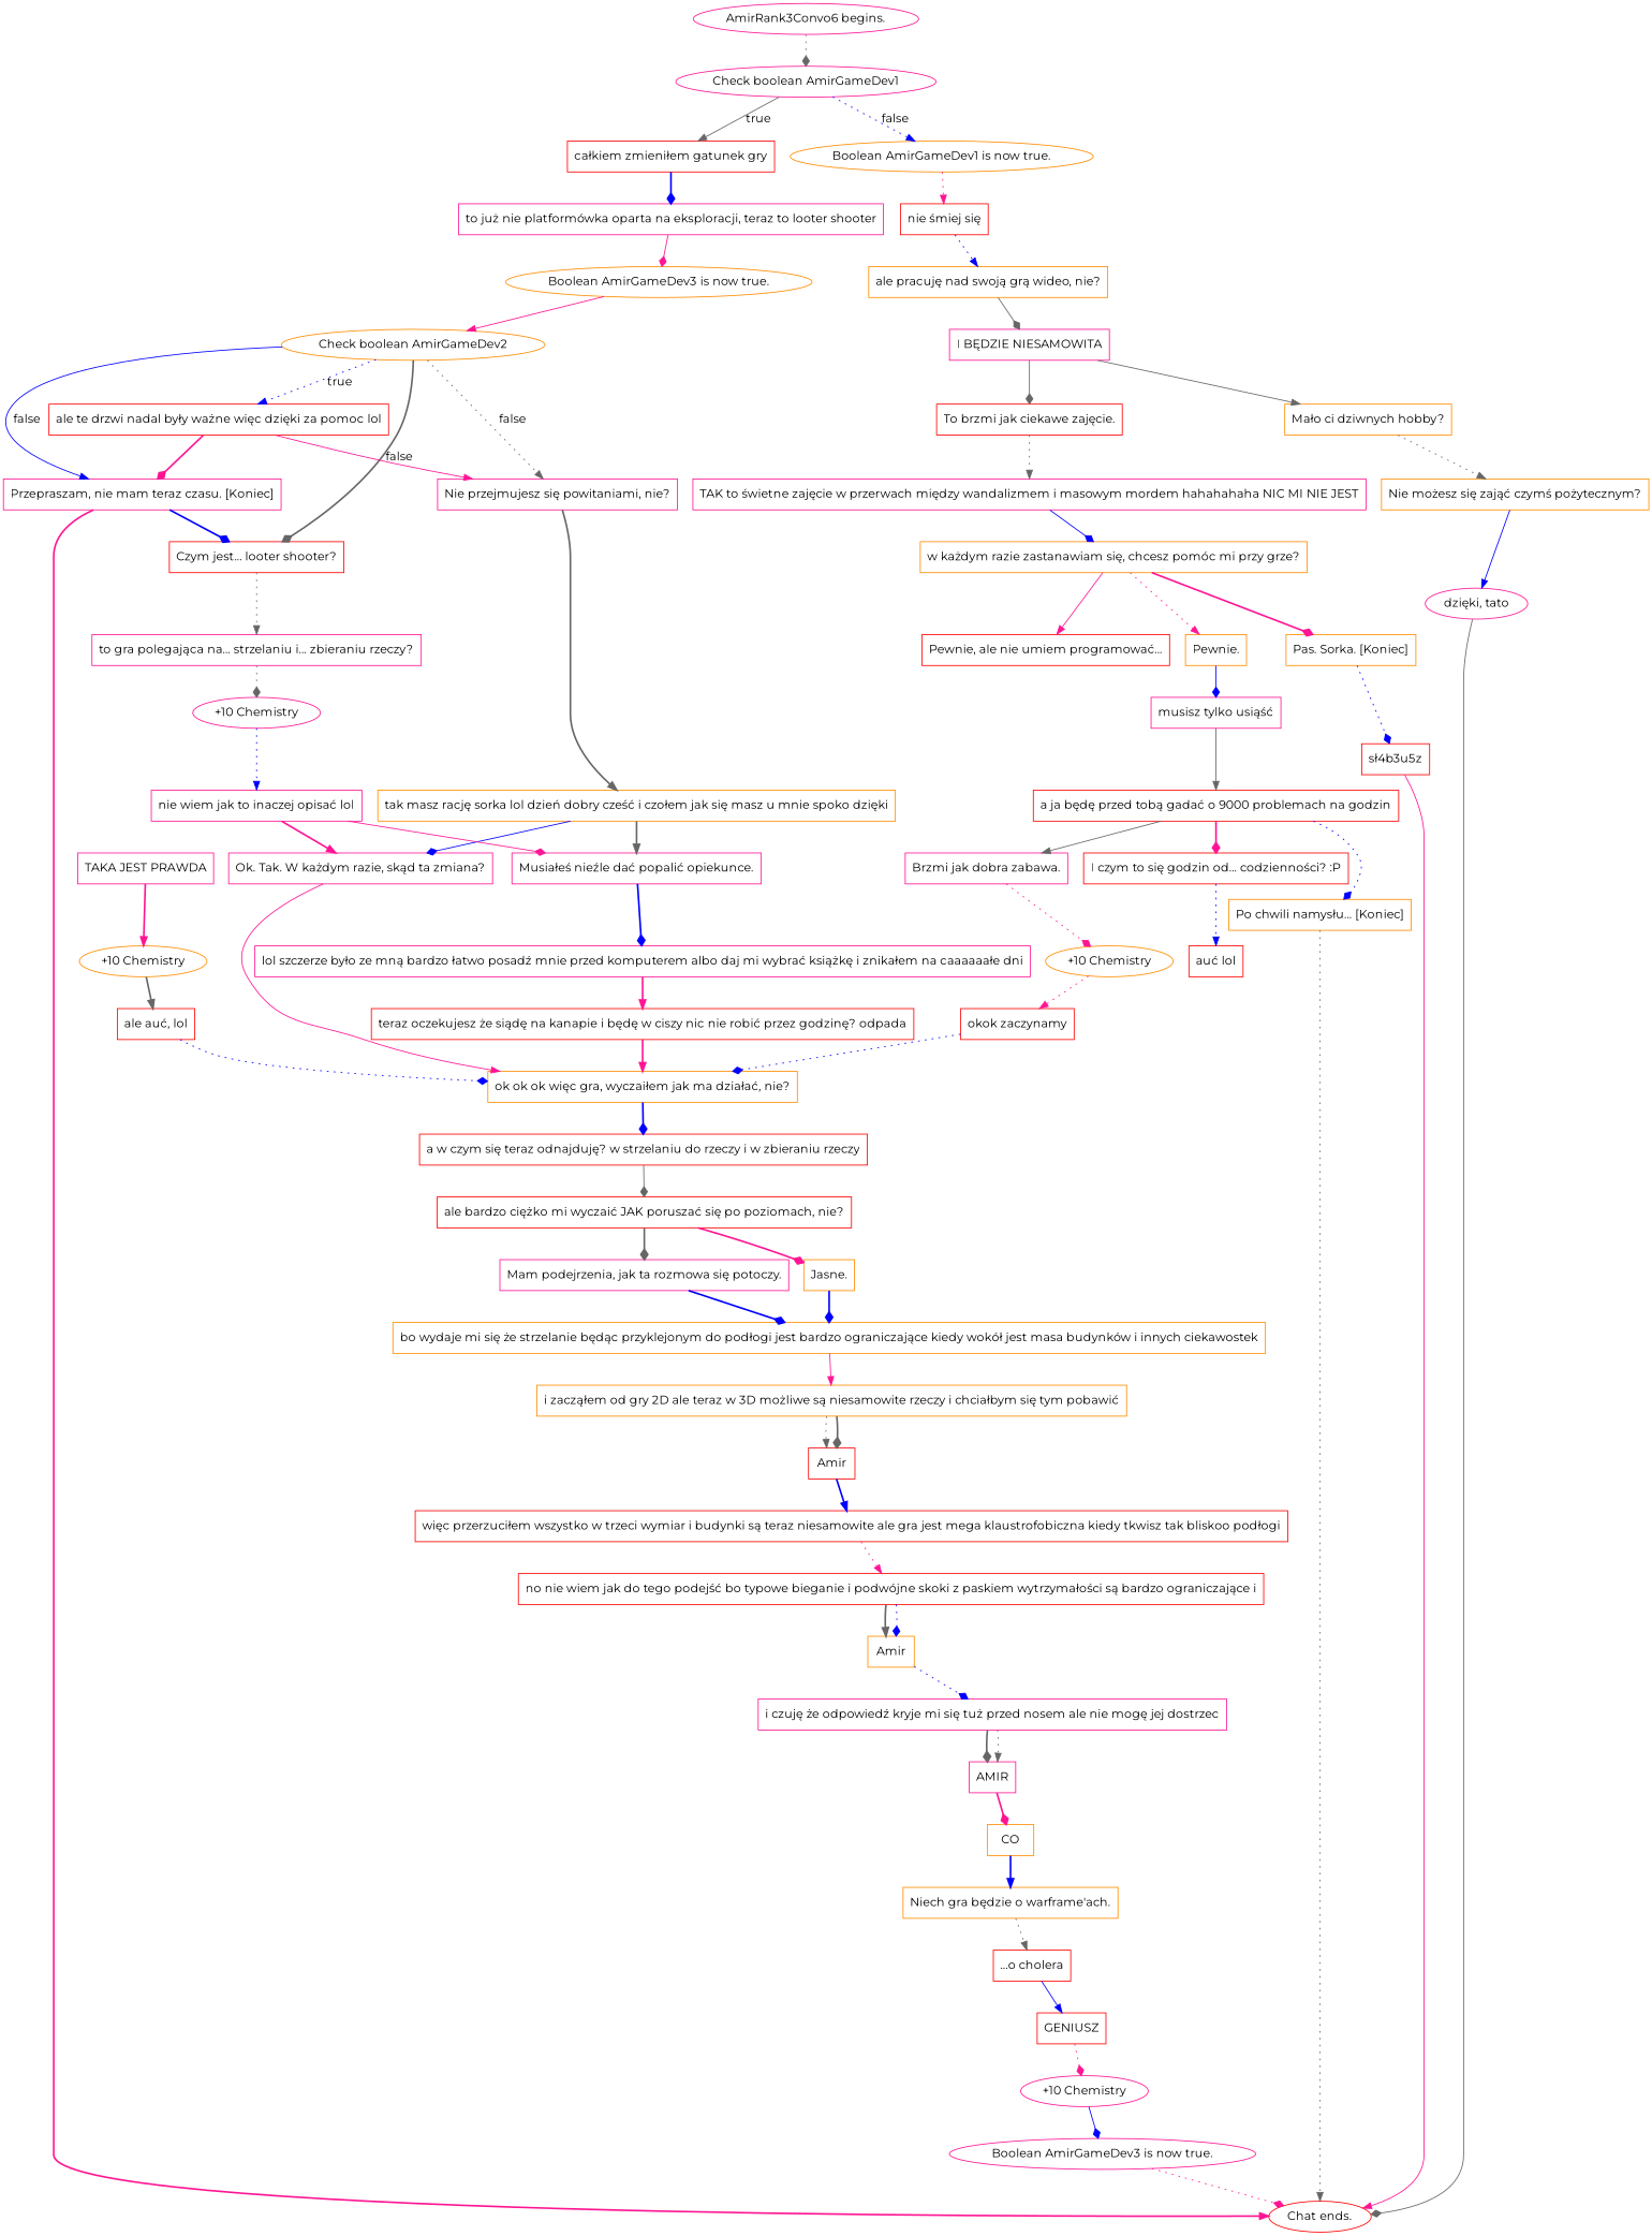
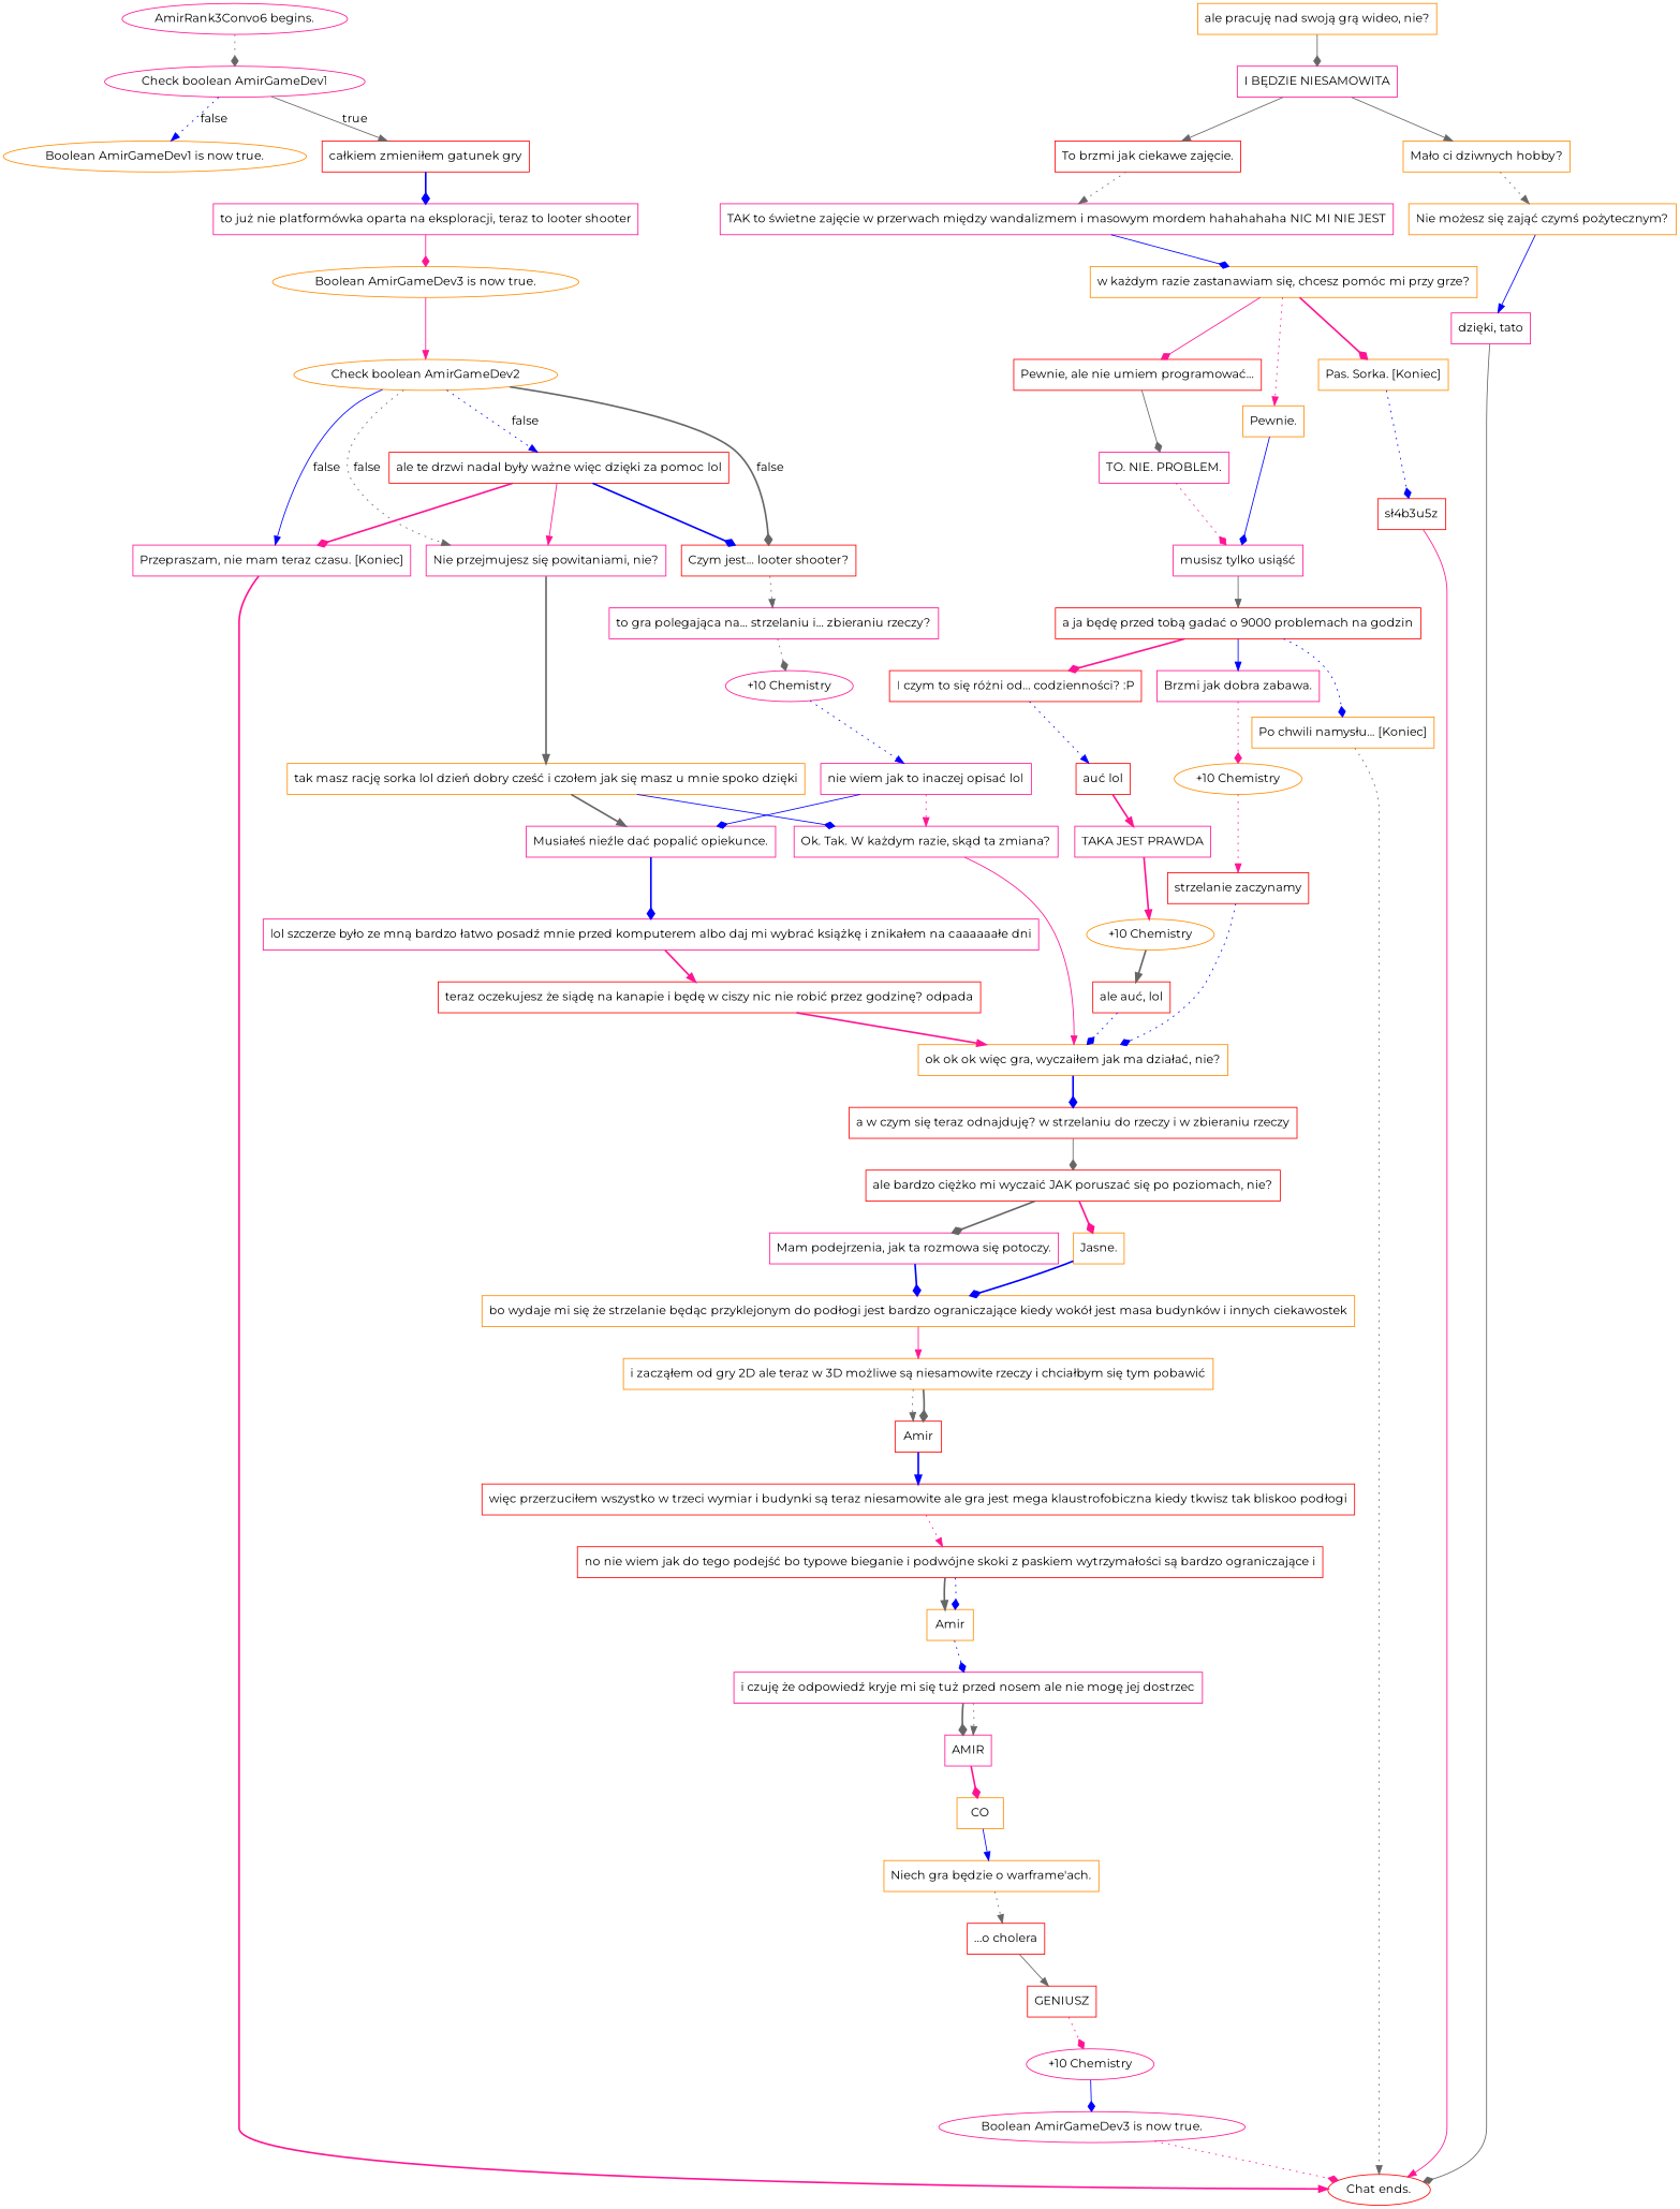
  digraph {
    fontname=Montserrat
    node [color=deeppink fontname=Montserrat shape=box]
    edge [arrowhead=normal color=gray40 fontname=Montserrat style=dotted]
    "AmirRank3Convo6 begins." [shape=""]
    n2 [label="Check boolean AmirGameDev1" shape=""]
    n3 [color=red label="całkiem zmieniłem gatunek gry"]
    n4 [color=darkorange label="Boolean AmirGameDev1 is now true." shape=""]
    n5 [label="to już nie platformówka oparta na eksploracji, teraz to looter shooter"]
-   n6 [color=red label="nie śmiej się"]
    n7 [color=darkorange label="Boolean AmirGameDev3 is now true." shape=""]
    n8 [color=darkorange label="ale pracuję nad swoją grą wideo, nie?"]
    n9 [color=darkorange label="Check boolean AmirGameDev2" shape=""]
    n10 [label="I BĘDZIE NIESAMOWITA"]
    n11 [color=red label="ale te drzwi nadal były ważne więc dzięki za pomoc lol"]
    n12 [label="Przepraszam, nie mam teraz czasu. [Koniec]"]
    n13 [color=red label="Czym jest... looter shooter?"]
    n14 [label="Nie przejmujesz się powitaniami, nie?"]
    n15 [color=red label="To brzmi jak ciekawe zajęcie."]
    n16 [color=darkorange label="Mało ci dziwnych hobby?"]
    "Chat ends." [color=red shape=""]
    n18 [label="to gra polegająca na... strzelaniu i... zbieraniu rzeczy?"]
    n19 [color=darkorange label="tak masz rację sorka lol dzień dobry cześć i czołem jak się masz u mnie spoko dzięki"]
    n20 [label="TAK to świetne zajęcie w przerwach między wandalizmem i masowym mordem hahahahaha NIC MI NIE JEST"]
    n21 [color=darkorange label="Nie możesz się zająć czymś pożytecznym?"]
    n22 [label="+10 Chemistry" shape=""]
    n23 [label="Musiałeś nieźle dać popalić opiekunce."]
    n24 [label="Ok. Tak. W każdym razie, skąd ta zmiana?"]
    n25 [color=darkorange label="w każdym razie zastanawiam się, chcesz pomóc mi przy grze?"]
-   n26 [label="dzięki, tato" shape=ellipse]
+   n26 [label="dzięki, tato"]
    n27 [label="nie wiem jak to inaczej opisać lol"]
    n28 [label="lol szczerze było ze mną bardzo łatwo posadź mnie przed komputerem albo daj mi wybrać książkę i znikałem na caaaaaałe dni"]
    n29 [color=darkorange label="ok ok ok więc gra, wyczaiłem jak ma działać, nie?"]
    n30 [color=red label="Pewnie, ale nie umiem programować..."]
    n31 [color=darkorange label="Pewnie."]
    n32 [color=darkorange label="Pas. Sorka. [Koniec]"]
    n33 [color=red label="teraz oczekujesz że siądę na kanapie i będę w ciszy nic nie robić przez godzinę? odpada"]
    n34 [color=red label="a w czym się teraz odnajduję? w strzelaniu do rzeczy i w zbieraniu rzeczy"]
+   n35 [label="TO. NIE. PROBLEM."]
    n36 [label="musisz tylko usiąść"]
    n37 [color=red label="sł4b3u5z"]
    n38 [color=red label="ale bardzo ciężko mi wyczaić JAK poruszać się po poziomach, nie?"]
    n39 [color=red label="a ja będę przed tobą gadać o 9000 problemach na godzin"]
    n40 [color=darkorange label="Jasne."]
    n41 [label="Mam podejrzenia, jak ta rozmowa się potoczy."]
-   n42 [color=red label="I czym to się godzin od... codzienności? :P"]
+   n42 [color=red label="I czym to się różni od... codzienności? :P"]
    n43 [label="Brzmi jak dobra zabawa."]
    n44 [color=darkorange label="Po chwili namysłu... [Koniec]"]
    n45 [color=darkorange label="bo wydaje mi się że strzelanie będąc przyklejonym do podłogi jest bardzo ograniczające kiedy wokół jest masa budynków i innych ciekawostek"]
    n46 [color=red label="auć lol"]
    n47 [color=darkorange label="+10 Chemistry" shape=""]
    n48 [color=darkorange label="i zacząłem od gry 2D ale teraz w 3D możliwe są niesamowite rzeczy i chciałbym się tym pobawić"]
    n49 [label="TAKA JEST PRAWDA"]
-   n50 [color=red label="okok zaczynamy"]
+   n50 [color=red label="strzelanie zaczynamy"]
    n51 [color=red label=Amir]
    n52 [color=darkorange label="+10 Chemistry" shape=""]
    n53 [color=red label="więc przerzuciłem wszystko w trzeci wymiar i budynki są teraz niesamowite ale gra jest mega klaustrofobiczna kiedy tkwisz tak bliskoo podłogi"]
    n54 [color=red label="ale auć, lol"]
    n55 [color=red label="no nie wiem jak do tego podejść bo typowe bieganie i podwójne skoki z paskiem wytrzymałości są bardzo ograniczające i"]
    n56 [color=darkorange label=Amir]
    n57 [label="i czuję że odpowiedź kryje mi się tuż przed nosem ale nie mogę jej dostrzec"]
    n58 [label=AMIR]
    n59 [color=darkorange label=CO]
    n60 [color=darkorange label="Niech gra będzie o warframe'ach."]
    n61 [color=red label="...o cholera"]
    n62 [color=red label=GENIUSZ]
    n63 [label="+10 Chemistry" shape=""]
    n64 [label="Boolean AmirGameDev3 is now true." shape=""]
    "AmirRank3Convo6 begins." -> n2 [arrowhead=diamond]
    n2 -> n3 [label=true style=solid]
    n2 -> n4 [color=blue label=false]
    n3 -> n5 [arrowhead=diamond color=blue style=bold]
-   n4 -> n6 [color=deeppink]
    n5 -> n7 [arrowhead=diamond color=deeppink style=solid]
-   n6 -> n8 [color=blue]
    n7 -> n9 [color=deeppink style=solid]
    n8 -> n10 [arrowhead=diamond style=solid]
-   n9 -> n11 [color=blue label=true]
+   n9 -> n11 [color=blue label=false]
    n9 -> n12 [color=blue label=false style=solid]
    n9 -> n13 [arrowhead=diamond label=false style=bold]
    n9 -> n14 [label=false]
-   n10 -> n15 [arrowhead=diamond style=solid]
+   n10 -> n15 [style=solid]
    n10 -> n16 [style=solid]
    n11 -> n12 [arrowhead=diamond color=deeppink style=bold]
-   n12 -> n13 [arrowhead=diamond color=blue style=bold]
+   n11 -> n13 [arrowhead=diamond color=blue style=bold]
    n11 -> n14 [color=deeppink style=solid]
    n12 -> "Chat ends." [color=deeppink style=bold]
    n13 -> n18
    n14 -> n19 [style=bold]
    n15 -> n20
    n16 -> n21
    n18 -> n22 [arrowhead=diamond]
    n19 -> n23 [style=bold]
    n19 -> n24 [arrowhead=diamond color=blue style=solid]
    n20 -> n25 [arrowhead=diamond color=blue style=solid]
    n21 -> n26 [color=blue style=solid]
    n22 -> n27 [color=blue]
    n23 -> n28 [arrowhead=diamond color=blue style=bold]
    n24 -> n29 [color=deeppink style=solid]
-   n25 -> n30 [color=deeppink style=solid]
+   n25 -> n30 [arrowhead=diamond color=deeppink style=solid]
    n25 -> n31 [color=deeppink]
    n25 -> n32 [arrowhead=diamond color=deeppink style=bold]
    n26 -> "Chat ends." [arrowhead=diamond style=solid]
-   n27 -> n23 [arrowhead=diamond color=deeppink style=solid]
-   n27 -> n24 [color=deeppink style=bold]
+   n27 -> n23 [arrowhead=diamond color=blue style=solid]
+   n27 -> n24 [color=deeppink]
    n28 -> n33 [color=deeppink style=bold]
    n29 -> n34 [arrowhead=diamond color=blue style=bold]
+   n30 -> n35 [arrowhead=diamond style=solid]
    n31 -> n36 [arrowhead=diamond color=blue style=solid]
    n32 -> n37 [arrowhead=diamond color=blue]
    n33 -> n29 [color=deeppink style=bold]
    n34 -> n38 [arrowhead=diamond style=solid]
+   n35 -> n36 [arrowhead=diamond color=deeppink]
    n36 -> n39 [style=solid]
    n37 -> "Chat ends." [color=deeppink style=solid]
    n38 -> n40 [arrowhead=diamond color=deeppink style=bold]
    n38 -> n41 [arrowhead=diamond style=bold]
    n39 -> n42 [arrowhead=diamond color=deeppink style=bold]
-   n39 -> n43 [style=solid]
+   n39 -> n43 [color=blue style=solid]
    n39 -> n44 [arrowhead=diamond color=blue]
    n40 -> n45 [arrowhead=diamond color=blue style=bold]
    n41 -> n45 [arrowhead=diamond color=blue style=bold]
    n42 -> n46 [color=blue]
    n43 -> n47 [arrowhead=diamond color=deeppink]
    n44 -> "Chat ends."
    n45 -> n48 [color=deeppink style=solid]
+   n46 -> n49 [color=deeppink style=bold]
    n47 -> n50 [color=deeppink]
    n48 -> n51
    n48 -> n51 [arrowhead=diamond style=bold]
    n49 -> n52 [color=deeppink style=bold]
    n50 -> n29 [arrowhead=diamond color=blue]
    n51 -> n53 [color=blue style=bold]
    n52 -> n54 [style=bold]
    n53 -> n55 [color=deeppink]
    n54 -> n29 [arrowhead=diamond color=blue]
    n55 -> n56 [style=bold]
    n55 -> n56 [arrowhead=diamond color=blue]
    n56 -> n57 [arrowhead=diamond color=blue]
    n57 -> n58 [arrowhead=diamond style=bold]
    n57 -> n58
    n58 -> n59 [arrowhead=diamond color=deeppink style=bold]
-   n59 -> n60 [color=blue style=bold]
+   n59 -> n60 [color=blue style=solid]
    n60 -> n61
-   n61 -> n62 [color=blue style=solid]
+   n61 -> n62 [style=solid]
    n62 -> n63 [arrowhead=diamond color=deeppink]
    n63 -> n64 [arrowhead=diamond color=blue style=solid]
    n64 -> "Chat ends." [arrowhead=diamond color=deeppink]
  }
